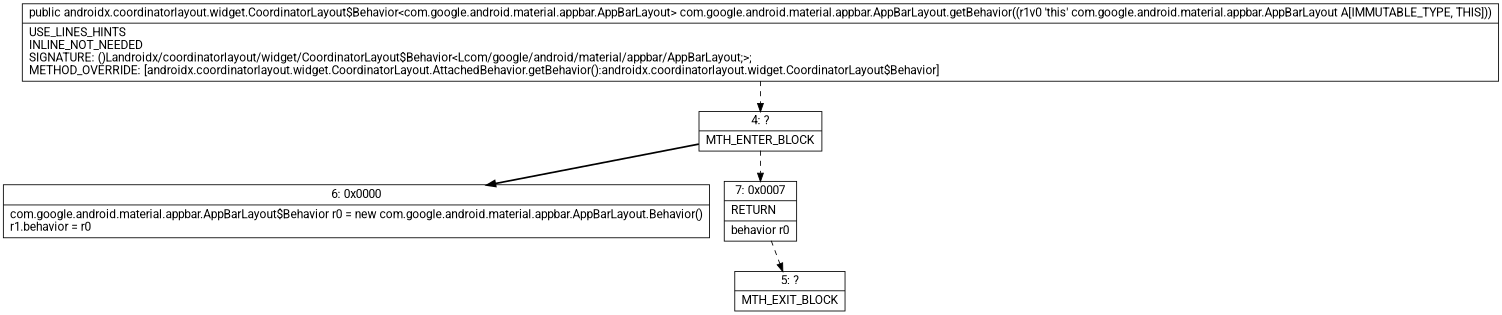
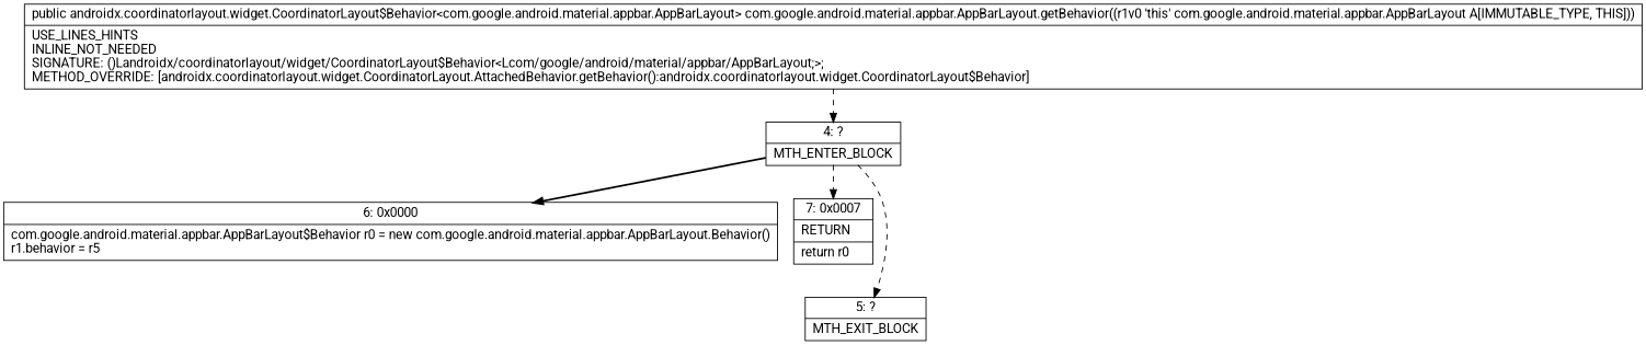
  digraph {
    fontname=Roboto
    node [fontname=Roboto shape=record]
    edge [fontname=Roboto style=dashed]
    n1 [label="{4\:\ ?|MTH_ENTER_BLOCK\l}"]
-   n2 [label="{6\:\ 0x0000|com.google.android.material.appbar.AppBarLayout$Behavior r0 = new com.google.android.material.appbar.AppBarLayout.Behavior()\lr1.behavior = r0\l}"]
-   n3 [label="{7\:\ 0x0007|RETURN\l|behavior r0\l}"]
+   n2 [label="{6\:\ 0x0000|com.google.android.material.appbar.AppBarLayout$Behavior r0 = new com.google.android.material.appbar.AppBarLayout.Behavior()\lr1.behavior = r5\l}"]
+   n3 [label="{7\:\ 0x0007|RETURN\l|return r0\l}"]
    n4 [label="{5\:\ ?|MTH_EXIT_BLOCK\l}"]
    n5 [label="{public androidx.coordinatorlayout.widget.CoordinatorLayout$Behavior\<com.google.android.material.appbar.AppBarLayout\> com.google.android.material.appbar.AppBarLayout.getBehavior((r1v0 'this' com.google.android.material.appbar.AppBarLayout A[IMMUTABLE_TYPE, THIS]))  | USE_LINES_HINTS\lINLINE_NOT_NEEDED\lSIGNATURE: ()Landroidx\/coordinatorlayout\/widget\/CoordinatorLayout$Behavior\<Lcom\/google\/android\/material\/appbar\/AppBarLayout;\>;\lMETHOD_OVERRIDE: [androidx.coordinatorlayout.widget.CoordinatorLayout.AttachedBehavior.getBehavior():androidx.coordinatorlayout.widget.CoordinatorLayout$Behavior]\l}"]
    n1 -> n2 [style=bold]
    n1 -> n3
-   n3 -> n4
+   n1 -> n4
    n5 -> n1
  }
